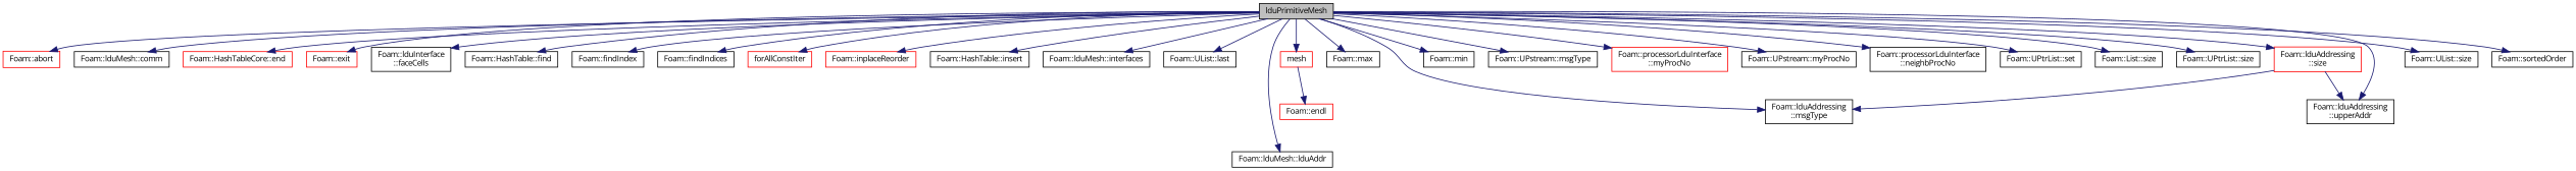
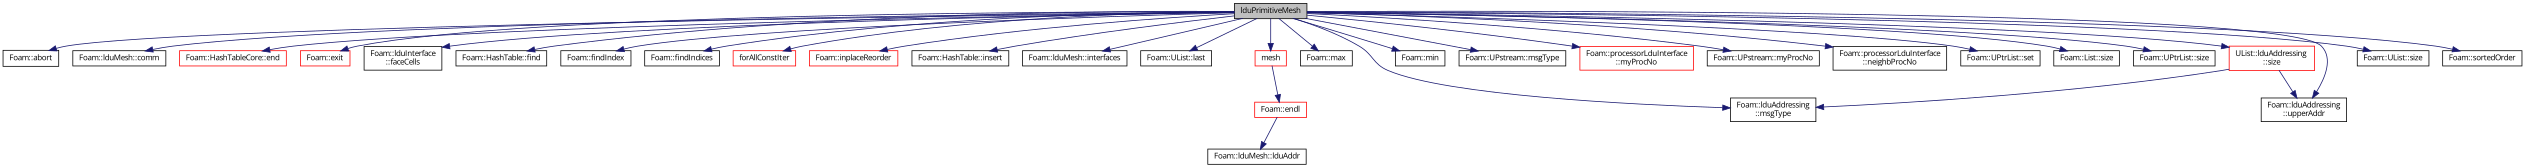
  digraph {
    fontname="Open Sans"
    rankdir=TB
    node [color=black fontname="Open Sans" fontsize=10 shape=record]
    edge [color=midnightblue fontname="Open Sans" fontsize=10 labelfontname=Helvetica labelfontsize=10 style=solid]
    n1 [fillcolor=grey75 fontcolor=black height=0.2 label=lduPrimitiveMesh style=filled width=0.4]
-   n2 [color=red height=0.2 label="Foam::abort" width=0.4]
+   n2 [height=0.2 label="Foam::abort" width=0.4]
    n3 [height=0.2 label="Foam::lduMesh::comm" width=0.4]
    n4 [color=red height=0.2 label="Foam::HashTableCore::end" width=0.4]
    n5 [color=red height=0.2 label="Foam::exit" width=0.4]
    n6 [height=0.2 label="Foam::lduInterface\l::faceCells" width=0.4]
    n7 [height=0.2 label="Foam::HashTable::find" width=0.4]
    n8 [height=0.2 label="Foam::findIndex" width=0.4]
    n9 [height=0.2 label="Foam::findIndices" width=0.4]
    n10 [color=red height=0.2 label=forAllConstIter width=0.4]
    n11 [color=red height=0.2 label="Foam::inplaceReorder" width=0.4]
    n12 [height=0.2 label="Foam::HashTable::insert" width=0.4]
    n13 [height=0.2 label="Foam::lduMesh::interfaces" width=0.4]
    n14 [height=0.2 label="Foam::UList::last" width=0.4]
    n15 [height=0.2 label="Foam::lduMesh::lduAddr" width=0.4]
    n16 [height=0.2 label="Foam::lduAddressing\l::msgType" width=0.4]
    n17 [height=0.2 label="Foam::max" width=0.4]
    n18 [color=red height=0.2 label=mesh width=0.4]
    n19 [height=0.2 label="Foam::min" width=0.4]
    n20 [height=0.2 label="Foam::UPstream::msgType" width=0.4]
    n21 [color=red height=0.2 label="Foam::processorLduInterface\l::myProcNo" width=0.4]
    n22 [height=0.2 label="Foam::UPstream::myProcNo" width=0.4]
    n23 [height=0.2 label="Foam::processorLduInterface\l::neighbProcNo" width=0.4]
    n24 [height=0.2 label="Foam::UPtrList::set" width=0.4]
    n25 [height=0.2 label="Foam::List::size" width=0.4]
    n26 [height=0.2 label="Foam::UPtrList::size" width=0.4]
-   n27 [color=red height=0.2 label="Foam::lduAddressing\l::size" width=0.4]
+   n27 [color=red height=0.2 label="UList::lduAddressing\l::size" width=0.4]
    n28 [height=0.2 label="Foam::lduAddressing\l::upperAddr" width=0.4]
    n29 [height=0.2 label="Foam::UList::size" width=0.4]
    n30 [height=0.2 label="Foam::sortedOrder" width=0.4]
    n31 [color=red height=0.2 label="Foam::endl" width=0.4]
    n1 -> n2
    n1 -> n3
    n1 -> n4
    n1 -> n5
    n1 -> n6
    n1 -> n7
    n1 -> n8
    n1 -> n9
    n1 -> n10
    n1 -> n11
    n1 -> n12
    n1 -> n13
    n1 -> n14
-   n1 -> n15
+   n31 -> n15
    n1 -> n16
    n1 -> n17
    n1 -> n18
    n1 -> n19
    n1 -> n20
    n1 -> n21
    n1 -> n22
    n1 -> n23
    n1 -> n24
    n1 -> n25
    n1 -> n26
    n1 -> n27
    n1 -> n28
    n1 -> n29
    n1 -> n30
    n18 -> n31
    n27 -> n16
    n27 -> n28
  }
